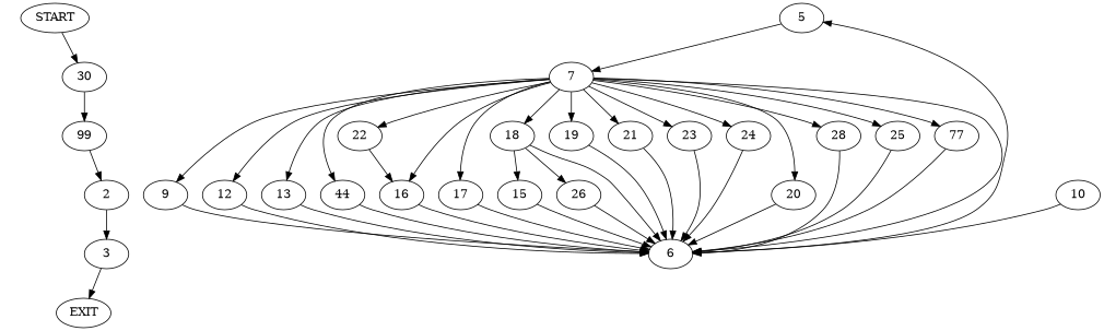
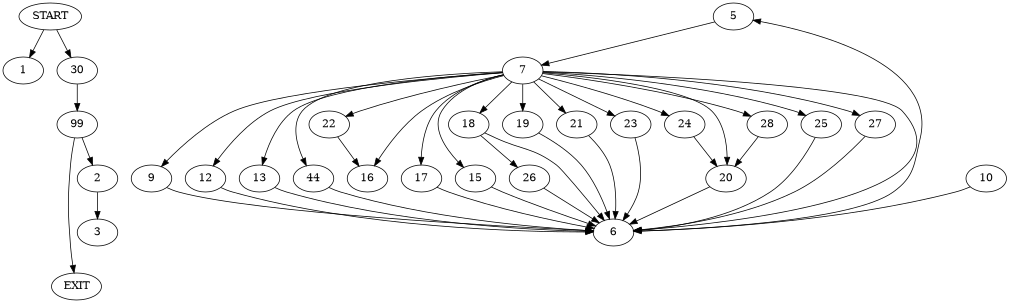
  digraph {
    n1 [label=START]
+   1
    30
    n4 [label=99]
    n5 [label=EXIT]
    2
    3
    5
    7
    6
    9
    12
    13
    n14 [label=44]
    15
    16
    17
    18
    19
    20
    21
    22
    23
    24
    25
-   27 [label=77]
+   27
    28
    10
    26
+   n1 -> 1
    n1 -> 30
    30 -> n4
    n4 -> 2
    2 -> 3
-   3 -> n5
+   n4 -> n5
    5 -> 7
    7 -> 6
    7 -> 9
    7 -> 12
    7 -> 13
    7 -> n14
-   18 -> 15
+   7 -> 15
    7 -> 16
    7 -> 17
    7 -> 18
    7 -> 19
    7 -> 20
    7 -> 21
    7 -> 22
    7 -> 23
    7 -> 24
    7 -> 25
    7 -> 27
    7 -> 28
    6 -> 5
    9 -> 6
    12 -> 6
    13 -> 6
    n14 -> 6
    15 -> 6
-   16 -> 6
    17 -> 6
    18 -> 6
    18 -> 26
    19 -> 6
    20 -> 6
    21 -> 6
    22 -> 16
    23 -> 6
-   24 -> 6
+   24 -> 20
    25 -> 6
    27 -> 6
-   28 -> 6
+   28 -> 20
    10 -> 6
    26 -> 6
  }
